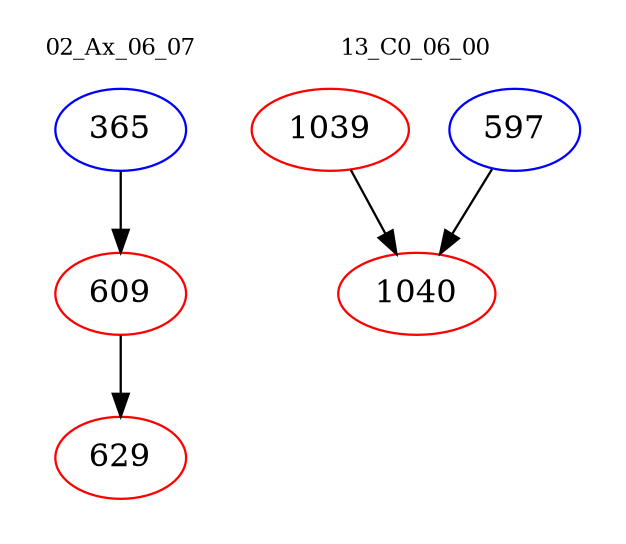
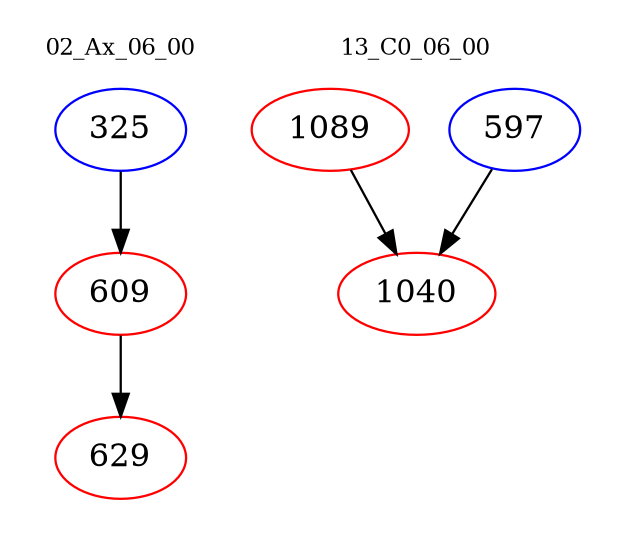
  digraph {
    node [color=red]
    edge [color=black]
-   n1 [color=blue label=365]
+   n1 [color=blue label=325]
    n2 [label=609]
    n3 [label=629]
    n4 [color=blue label=597]
    n5 [label=1040]
-   n6 [label=1039]
+   n6 [label=1089]
    subgraph cluster_1 {
      color=white
      fontsize=10
-     label="02_Ax_06_07"
+     label="02_Ax_06_00"
      n1
      n2
      n3
    }
    subgraph cluster_2 {
      color=white
      fontsize=10
      label="13_C0_06_00"
      n4
      n5
      n6
    }
    n1 -> n2
    n2 -> n3
    n4 -> n5
    n6 -> n5
  }
